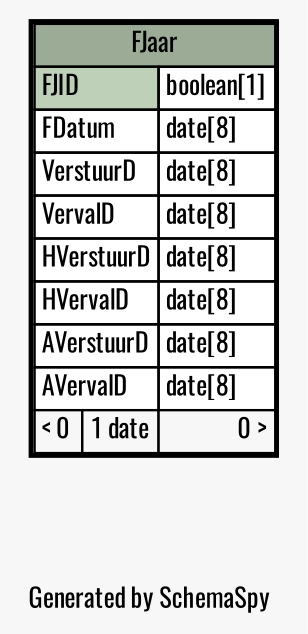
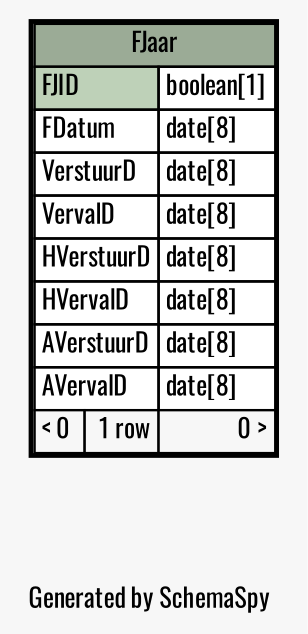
  digraph {
    bgcolor="#f7f7f7"
    fontname=Oswald
    fontsize=11
    label="\nGenerated by SchemaSpy"
    labeljust=l
    nodesep=0.18
    rankdir=RL
    ranksep=0.46
-   n1 [fontname=Oswald fontsize=11 label=<     <TABLE BORDER="2" CELLBORDER="1" CELLSPACING="0" BGCOLOR="#ffffff">       <TR><TD COLSPAN="3" BGCOLOR="#9bab96" ALIGN="CENTER">FJaar</TD></TR>       <TR><TD PORT="FJID" COLSPAN="2" BGCOLOR="#bed1b8" ALIGN="LEFT">FJID</TD><TD PORT="FJID.type" ALIGN="LEFT">boolean[1]</TD></TR>       <TR><TD PORT="FDatum" COLSPAN="2" ALIGN="LEFT">FDatum</TD><TD PORT="FDatum.type" ALIGN="LEFT">date[8]</TD></TR>       <TR><TD PORT="VerstuurD" COLSPAN="2" ALIGN="LEFT">VerstuurD</TD><TD PORT="VerstuurD.type" ALIGN="LEFT">date[8]</TD></TR>       <TR><TD PORT="VervalD" COLSPAN="2" ALIGN="LEFT">VervalD</TD><TD PORT="VervalD.type" ALIGN="LEFT">date[8]</TD></TR>       <TR><TD PORT="HVerstuurD" COLSPAN="2" ALIGN="LEFT">HVerstuurD</TD><TD PORT="HVerstuurD.type" ALIGN="LEFT">date[8]</TD></TR>       <TR><TD PORT="HVervalD" COLSPAN="2" ALIGN="LEFT">HVervalD</TD><TD PORT="HVervalD.type" ALIGN="LEFT">date[8]</TD></TR>       <TR><TD PORT="AVerstuurD" COLSPAN="2" ALIGN="LEFT">AVerstuurD</TD><TD PORT="AVerstuurD.type" ALIGN="LEFT">date[8]</TD></TR>       <TR><TD PORT="AVervalD" COLSPAN="2" ALIGN="LEFT">AVervalD</TD><TD PORT="AVervalD.type" ALIGN="LEFT">date[8]</TD></TR>       <TR><TD ALIGN="LEFT" BGCOLOR="#f7f7f7">&lt; 0</TD><TD ALIGN="RIGHT" BGCOLOR="#f7f7f7">1 date</TD><TD ALIGN="RIGHT" BGCOLOR="#f7f7f7">0 &gt;</TD></TR>     </TABLE>> shape=plaintext]
+   n1 [fontname=Oswald fontsize=11 label=<     <TABLE BORDER="2" CELLBORDER="1" CELLSPACING="0" BGCOLOR="#ffffff">       <TR><TD COLSPAN="3" BGCOLOR="#9bab96" ALIGN="CENTER">FJaar</TD></TR>       <TR><TD PORT="FJID" COLSPAN="2" BGCOLOR="#bed1b8" ALIGN="LEFT">FJID</TD><TD PORT="FJID.type" ALIGN="LEFT">boolean[1]</TD></TR>       <TR><TD PORT="FDatum" COLSPAN="2" ALIGN="LEFT">FDatum</TD><TD PORT="FDatum.type" ALIGN="LEFT">date[8]</TD></TR>       <TR><TD PORT="VerstuurD" COLSPAN="2" ALIGN="LEFT">VerstuurD</TD><TD PORT="VerstuurD.type" ALIGN="LEFT">date[8]</TD></TR>       <TR><TD PORT="VervalD" COLSPAN="2" ALIGN="LEFT">VervalD</TD><TD PORT="VervalD.type" ALIGN="LEFT">date[8]</TD></TR>       <TR><TD PORT="HVerstuurD" COLSPAN="2" ALIGN="LEFT">HVerstuurD</TD><TD PORT="HVerstuurD.type" ALIGN="LEFT">date[8]</TD></TR>       <TR><TD PORT="HVervalD" COLSPAN="2" ALIGN="LEFT">HVervalD</TD><TD PORT="HVervalD.type" ALIGN="LEFT">date[8]</TD></TR>       <TR><TD PORT="AVerstuurD" COLSPAN="2" ALIGN="LEFT">AVerstuurD</TD><TD PORT="AVerstuurD.type" ALIGN="LEFT">date[8]</TD></TR>       <TR><TD PORT="AVervalD" COLSPAN="2" ALIGN="LEFT">AVervalD</TD><TD PORT="AVervalD.type" ALIGN="LEFT">date[8]</TD></TR>       <TR><TD ALIGN="LEFT" BGCOLOR="#f7f7f7">&lt; 0</TD><TD ALIGN="RIGHT" BGCOLOR="#f7f7f7">1 row</TD><TD ALIGN="RIGHT" BGCOLOR="#f7f7f7">0 &gt;</TD></TR>     </TABLE>> shape=plaintext]
  }
